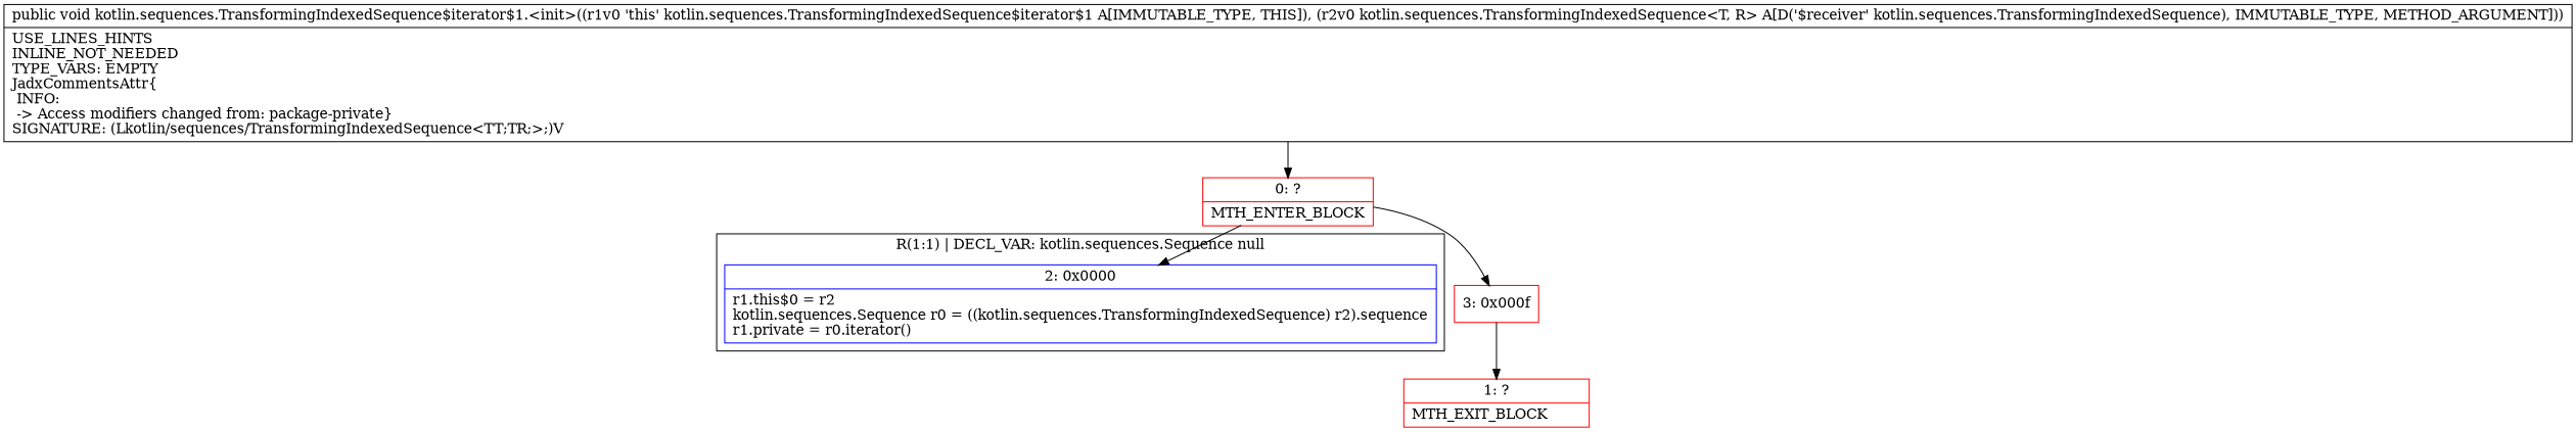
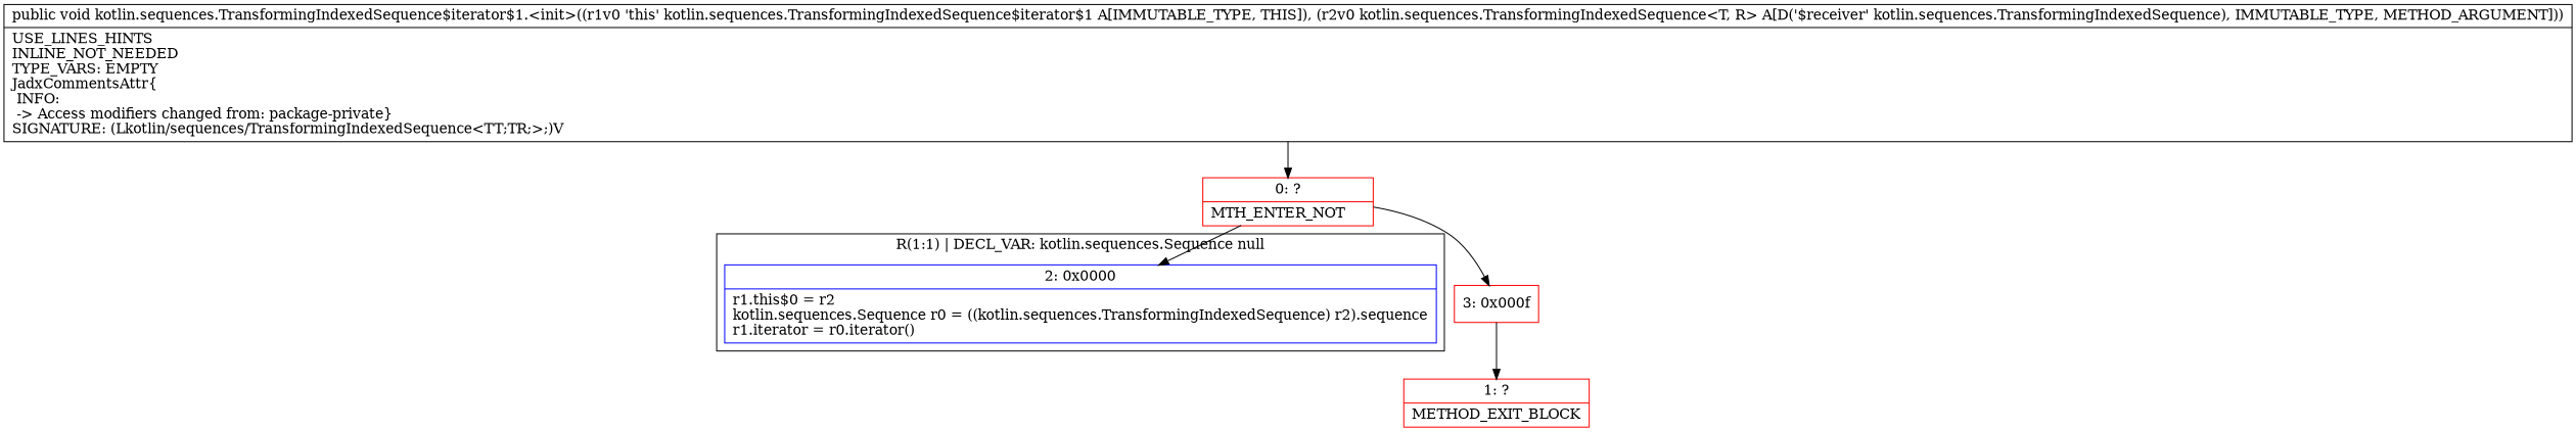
  digraph {
    node [color=red shape=record]
-   n1 [color=blue label="{2\:\ 0x0000|r1.this$0 = r2\lkotlin.sequences.Sequence r0 = ((kotlin.sequences.TransformingIndexedSequence) r2).sequence\lr1.private = r0.iterator()\l}"]
+   n1 [color=blue label="{2\:\ 0x0000|r1.this$0 = r2\lkotlin.sequences.Sequence r0 = ((kotlin.sequences.TransformingIndexedSequence) r2).sequence\lr1.iterator = r0.iterator()\l}"]
    n2 [label="{3\:\ 0x000f}"]
-   n3 [label="{1\:\ ?|MTH_EXIT_BLOCK\l}"]
-   n4 [label="{0\:\ ?|MTH_ENTER_BLOCK\l}"]
+   n3 [label="{1\:\ ?|METHOD_EXIT_BLOCK\l}"]
+   n4 [label="{0\:\ ?|MTH_ENTER_NOT\l}"]
    n5 [label="{public void kotlin.sequences.TransformingIndexedSequence$iterator$1.\<init\>((r1v0 'this' kotlin.sequences.TransformingIndexedSequence$iterator$1 A[IMMUTABLE_TYPE, THIS]), (r2v0 kotlin.sequences.TransformingIndexedSequence\<T, R\> A[D('$receiver' kotlin.sequences.TransformingIndexedSequence), IMMUTABLE_TYPE, METHOD_ARGUMENT]))  | USE_LINES_HINTS\lINLINE_NOT_NEEDED\lTYPE_VARS: EMPTY\lJadxCommentsAttr\{\l INFO: \l \-\> Access modifiers changed from: package\-private\}\lSIGNATURE: (Lkotlin\/sequences\/TransformingIndexedSequence\<TT;TR;\>;)V\l}" color=""]
    subgraph cluster_1 {
      label="R(1:1) | DECL_VAR: kotlin.sequences.Sequence null\l"
      n1
    }
    n2 -> n3
    n4 -> n1
    n4 -> n2
    n5 -> n4
  }
